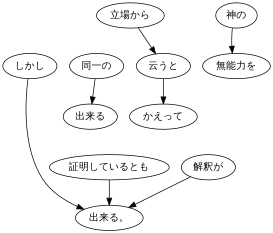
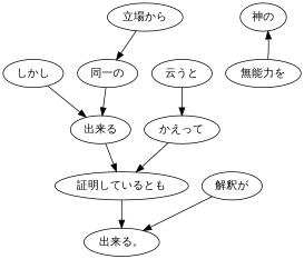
  digraph {
    fontname="Open Sans"
    node [fontname="Open Sans"]
    edge [fontname="Open Sans"]
    n1 [label="しかし"]
    n2 [label="出来る。"]
    n3 [label="立場から"]
    n4 [label="云うと"]
    n5 [label="かえって"]
    n6 [label="証明しているとも"]
    n7 [label="同一の"]
    n8 [label="出来る"]
    n9 [label="神の"]
    n10 [label="無能力を"]
    n11 [label="解釈が"]
-   n1 -> n2
-   n3 -> n4
+   n1 -> n8
+   n3 -> n7
    n4 -> n5
+   n5 -> n6
    n6 -> n2
    n7 -> n8
-   n9 -> n10
+   n8 -> n6
+   n10 -> n9
    n11 -> n2
  }
